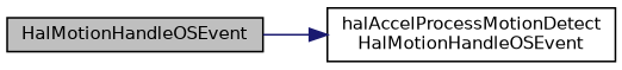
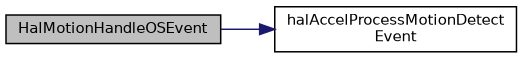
  digraph {
    rankdir=LR
    node [color=black fontname=Helvetica fontsize=10 shape=record style=filled]
    n1 [fillcolor=grey75 fontcolor=black height=0.2 label=HalMotionHandleOSEvent width=0.4]
-   n2 [fillcolor=white height=0.2 label="halAccelProcessMotionDetect\lHalMotionHandleOSEvent" width=0.4]
+   n2 [fillcolor=white height=0.2 label="halAccelProcessMotionDetect\lEvent" width=0.4]
    n1 -> n2 [color=midnightblue fontname=Helvetica fontsize=10 labelfontname=Helvetica labelfontsize=10 style=solid]
  }
